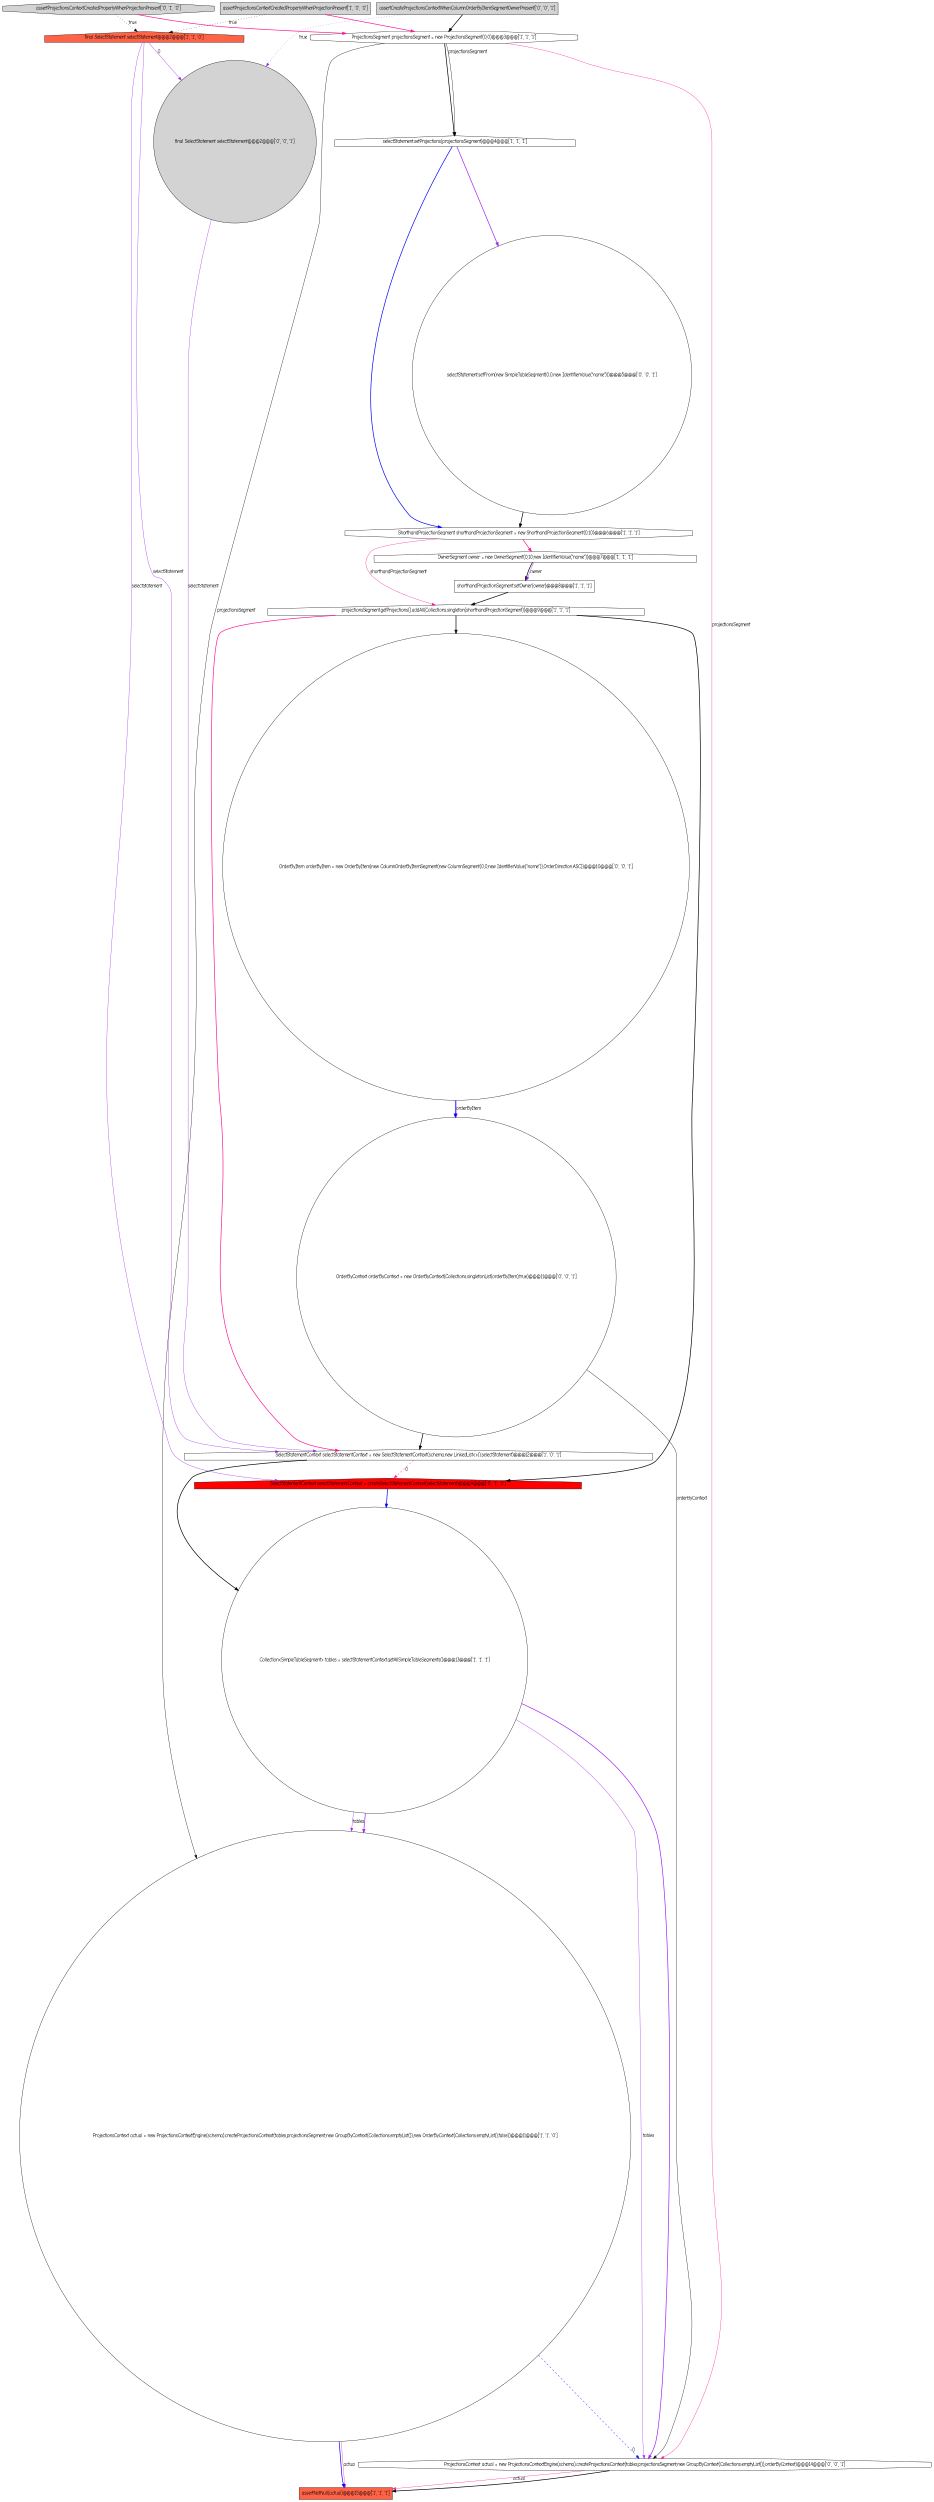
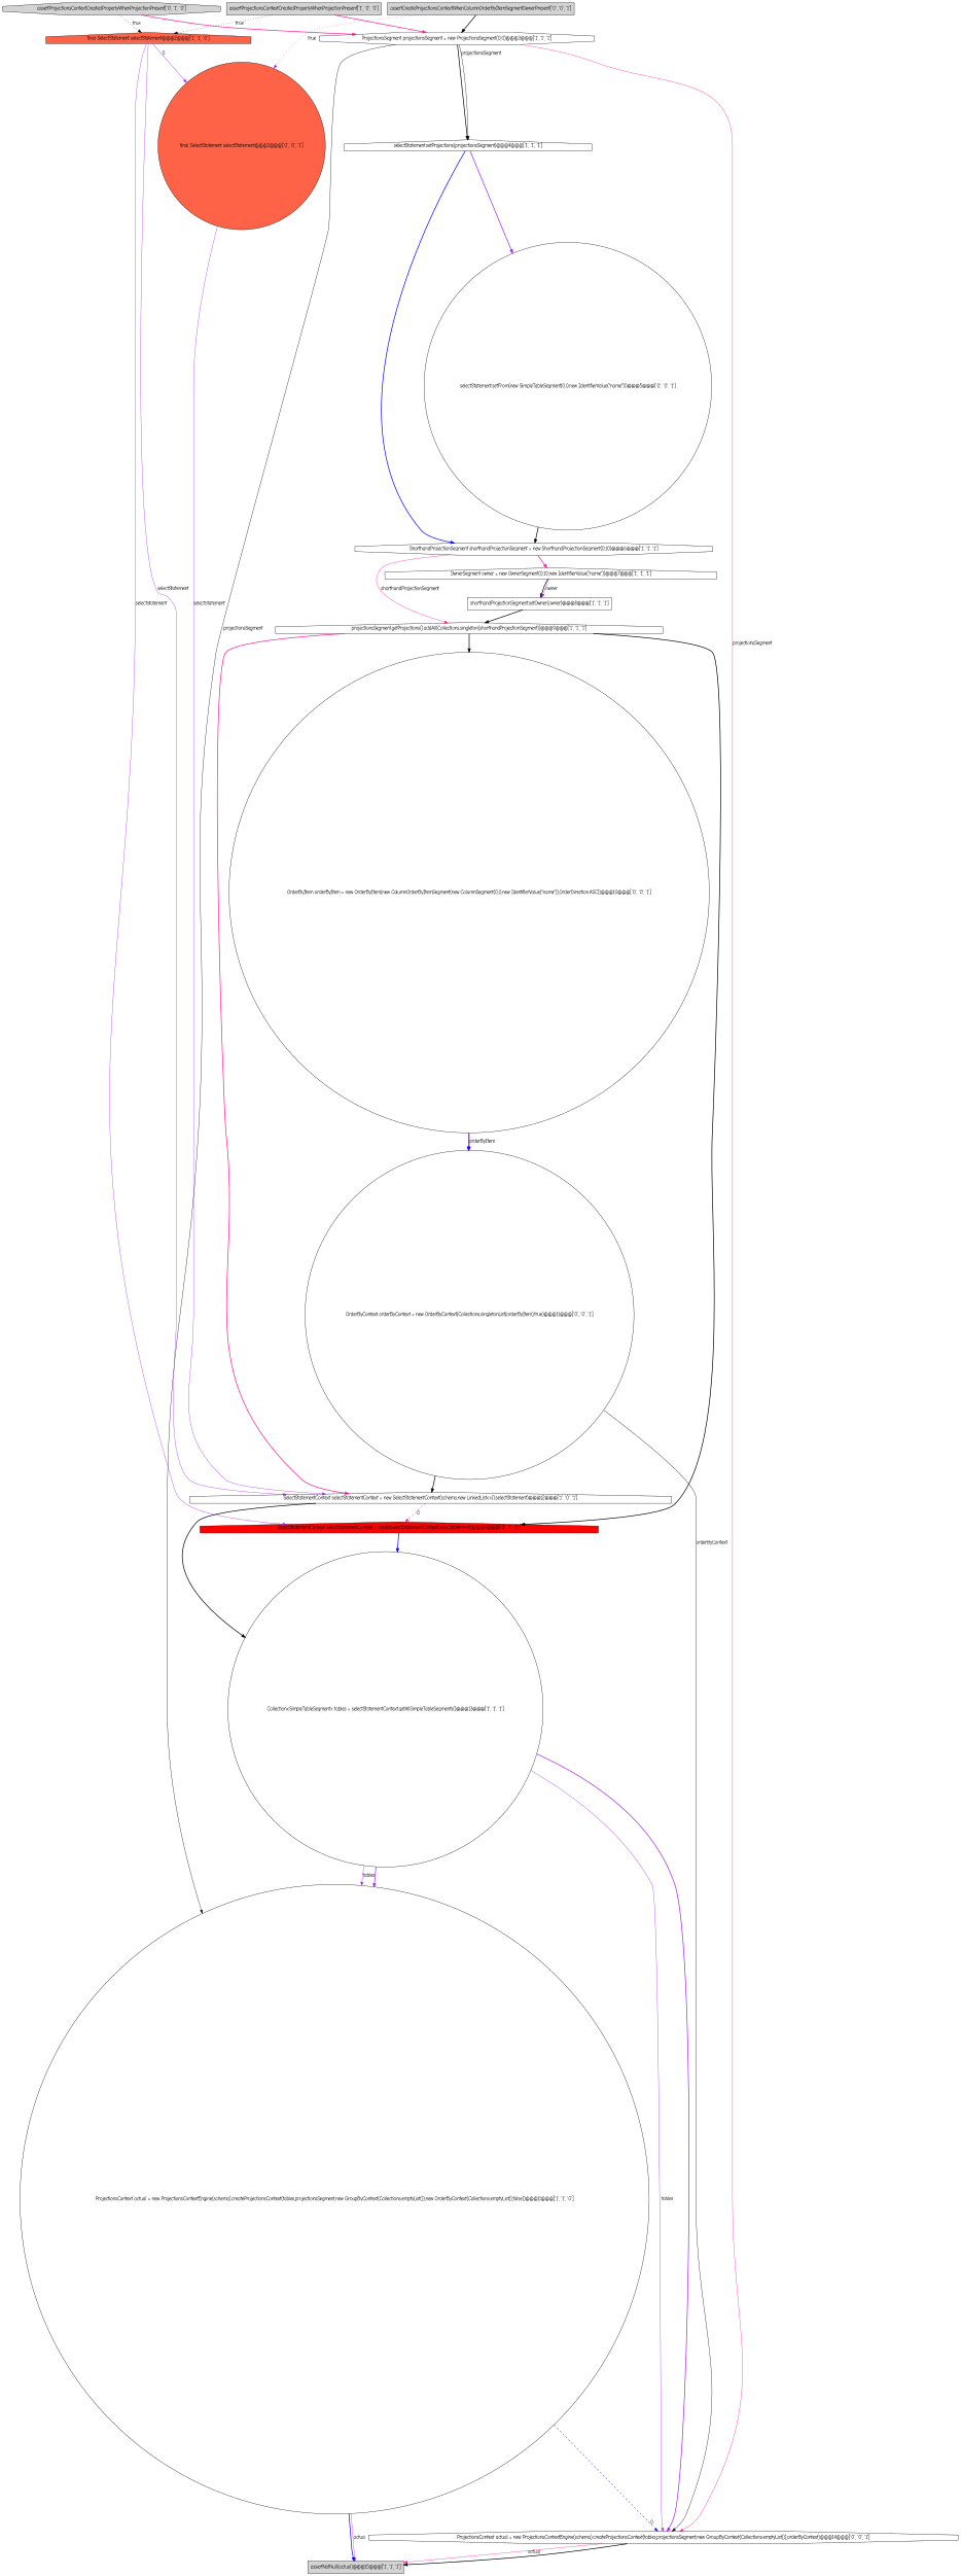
  digraph {
    fontname="Comic Neue"
    node [fillcolor=white fontname="Comic Neue" shape=circle style=filled]
    edge [color=black fontname="Comic Neue" style=bold]
-   n1 [fillcolor=lightgray label="final SelectStatement selectStatement@@@2@@@['0', '0', '1']"]
+   n1 [fillcolor=tomato label="final SelectStatement selectStatement@@@2@@@['0', '0', '1']"]
    n2 [label="SelectStatementContext selectStatementContext = new SelectStatementContext(schema,new LinkedList<>(),selectStatement)@@@12@@@['1', '0', '1']" shape=house]
    n3 [label="Collection<SimpleTableSegment> tables = selectStatementContext.getAllSimpleTableSegments()@@@13@@@['1', '1', '1']"]
    n4 [fillcolor=red label="SelectStatementContext selectStatementContext = createSelectStatementContext(selectStatement)@@@9@@@['0', '1', '0']" shape=house]
    n5 [fillcolor=lightgray label="assertProjectionsContextCreatedProperlyWhenProjectionPresent['0', '1', '0']" shape=octagon]
    n6 [label="ProjectionsSegment projectionsSegment = new ProjectionsSegment(0,0)@@@3@@@['1', '1', '1']" shape=octagon]
    n7 [fillcolor=tomato label="final SelectStatement selectStatement@@@2@@@['1', '1', '0']" shape=house]
    n8 [label="ProjectionsContext actual = new ProjectionsContextEngine(schema).createProjectionsContext(tables,projectionsSegment,new GroupByContext(Collections.emptyList()),new OrderByContext(Collections.emptyList(),false))@@@11@@@['1', '1', '0']"]
    n9 [label="ProjectionsContext actual = new ProjectionsContextEngine(schema).createProjectionsContext(tables,projectionsSegment,new GroupByContext(Collections.emptyList()),orderByContext)@@@14@@@['0', '0', '1']" shape=octagon]
    n10 [label="selectStatement.setProjections(projectionsSegment)@@@4@@@['1', '1', '1']" shape=house]
    n11 [fillcolor=lightgray label="assertCreateProjectionsContextWhenColumnOrderByItemSegmentOwnerPresent['0', '0', '1']" shape=box]
-   n12 [fillcolor=tomato label="assertNotNull(actual)@@@15@@@['1', '1', '1']" shape=box]
+   n12 [fillcolor=lightgray label="assertNotNull(actual)@@@15@@@['1', '1', '1']" shape=box]
    n13 [label="ShorthandProjectionSegment shorthandProjectionSegment = new ShorthandProjectionSegment(0,10)@@@6@@@['1', '1', '1']" shape=octagon]
    n14 [label="selectStatement.setFrom(new SimpleTableSegment(0,0,new IdentifierValue(\"name\")))@@@5@@@['0', '0', '1']"]
    n15 [label="projectionsSegment.getProjections().addAll(Collections.singleton(shorthandProjectionSegment))@@@9@@@['1', '1', '1']" shape=house]
    n16 [label="OwnerSegment owner = new OwnerSegment(0,10,new IdentifierValue(\"name\"))@@@7@@@['1', '1', '1']" shape=house]
    n17 [label="OrderByItem orderByItem = new OrderByItem(new ColumnOrderByItemSegment(new ColumnSegment(0,0,new IdentifierValue(\"name\")),OrderDirection.ASC))@@@10@@@['0', '0', '1']"]
    n18 [label="shorthandProjectionSegment.setOwner(owner)@@@8@@@['1', '1', '1']" shape=box]
    n19 [label="OrderByContext orderByContext = new OrderByContext(Collections.singletonList(orderByItem),true)@@@11@@@['0', '0', '1']"]
    n20 [fillcolor=lightgray label="assertProjectionsContextCreatedProperlyWhenProjectionPresent['1', '0', '0']" shape=box]
    n1 -> n2 [color=purple label=selectStatement style=solid]
    n2 -> n3
    n2 -> n4 [color=deeppink label=0 style=dashed]
    n3 -> n8 [color=purple label=tables style=solid]
    n3 -> n8 [color=purple]
    n3 -> n9 [color=purple]
    n3 -> n9 [color=purple label=tables style=solid]
    n4 -> n3 [color=blue]
    n5 -> n6 [color=deeppink]
    n5 -> n7 [label=true style=dotted]
    n6 -> n8 [label=projectionsSegment style=solid]
    n6 -> n9 [color=deeppink label=projectionsSegment style=solid]
    n6 -> n10
    n6 -> n10 [label=projectionsSegment style=solid]
    n7 -> n1 [color=purple label=0 style=solid]
    n7 -> n2 [color=purple label=selectStatement style=solid]
    n7 -> n4 [color=purple label=selectStatement style=solid]
    n8 -> n9 [color=blue label=0 style=dashed]
    n8 -> n12 [color=deeppink label=actual style=solid]
    n8 -> n12 [color=blue]
    n9 -> n12 [color=deeppink label=actual style=solid]
    n9 -> n12
    n10 -> n13 [color=blue]
    n10 -> n14 [color=purple]
    n11 -> n1 [color=purple label=true style=dotted]
    n11 -> n6
    n13 -> n15 [color=deeppink label=shorthandProjectionSegment style=solid]
    n13 -> n16 [color=deeppink]
    n14 -> n13
    n15 -> n2 [color=deeppink]
    n15 -> n4
    n15 -> n17
    n16 -> n18
    n16 -> n18 [color=purple label=owner style=solid]
    n17 -> n19 [color=purple label=orderByItem style=solid]
    n17 -> n19 [color=blue]
    n18 -> n15
    n19 -> n2
    n19 -> n9 [label=orderByContext style=solid]
    n20 -> n6 [color=deeppink]
    n20 -> n7 [label=true style=dotted]
  }
